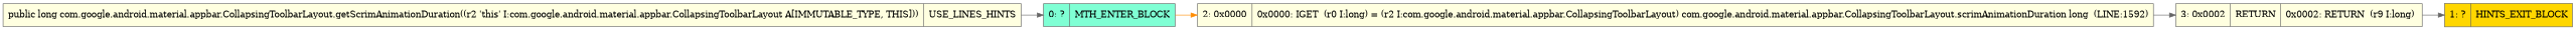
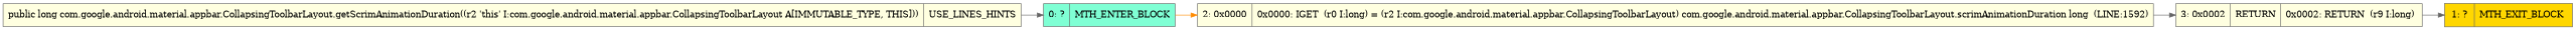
  digraph {
    rankdir=LR
    node [color=gray40 fillcolor=lightyellow shape=record style=filled]
    edge [color=gray40]
    n1 [fillcolor=aquamarine label="{0\:\ ?|MTH_ENTER_BLOCK\l}"]
    n2 [label="{2\:\ 0x0000|0x0000: IGET  (r0 I:long) = (r2 I:com.google.android.material.appbar.CollapsingToolbarLayout) com.google.android.material.appbar.CollapsingToolbarLayout.scrimAnimationDuration long  (LINE:1592)\l}"]
    n3 [label="{3\:\ 0x0002|RETURN\l|0x0002: RETURN  (r9 I:long) \l}"]
-   n4 [fillcolor=gold label="{1\:\ ?|HINTS_EXIT_BLOCK\l}"]
+   n4 [fillcolor=gold label="{1\:\ ?|MTH_EXIT_BLOCK\l}"]
    n5 [label="{public long com.google.android.material.appbar.CollapsingToolbarLayout.getScrimAnimationDuration((r2 'this' I:com.google.android.material.appbar.CollapsingToolbarLayout A[IMMUTABLE_TYPE, THIS]))  | USE_LINES_HINTS\l}"]
    n1 -> n2 [color=darkorange]
    n2 -> n3
    n3 -> n4
    n5 -> n1
  }
